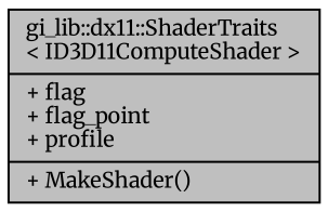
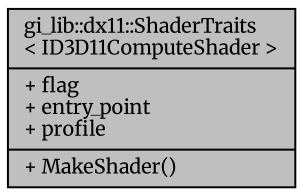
  digraph {
    fontname=Merriweather
-   n1 [color=black fillcolor=grey75 fontcolor=black fontname=Merriweather fontsize=10 height=0.2 label="{gi_lib::dx11::ShaderTraits\l\< ID3D11ComputeShader \>\n|+ flag\l+ flag_point\l+ profile\l|+ MakeShader()\l}" shape=record style=filled width=0.4]
+   n1 [color=black fillcolor=grey75 fontcolor=black fontname=Merriweather fontsize=10 height=0.2 label="{gi_lib::dx11::ShaderTraits\l\< ID3D11ComputeShader \>\n|+ flag\l+ entry_point\l+ profile\l|+ MakeShader()\l}" shape=record style=filled width=0.4]
  }
